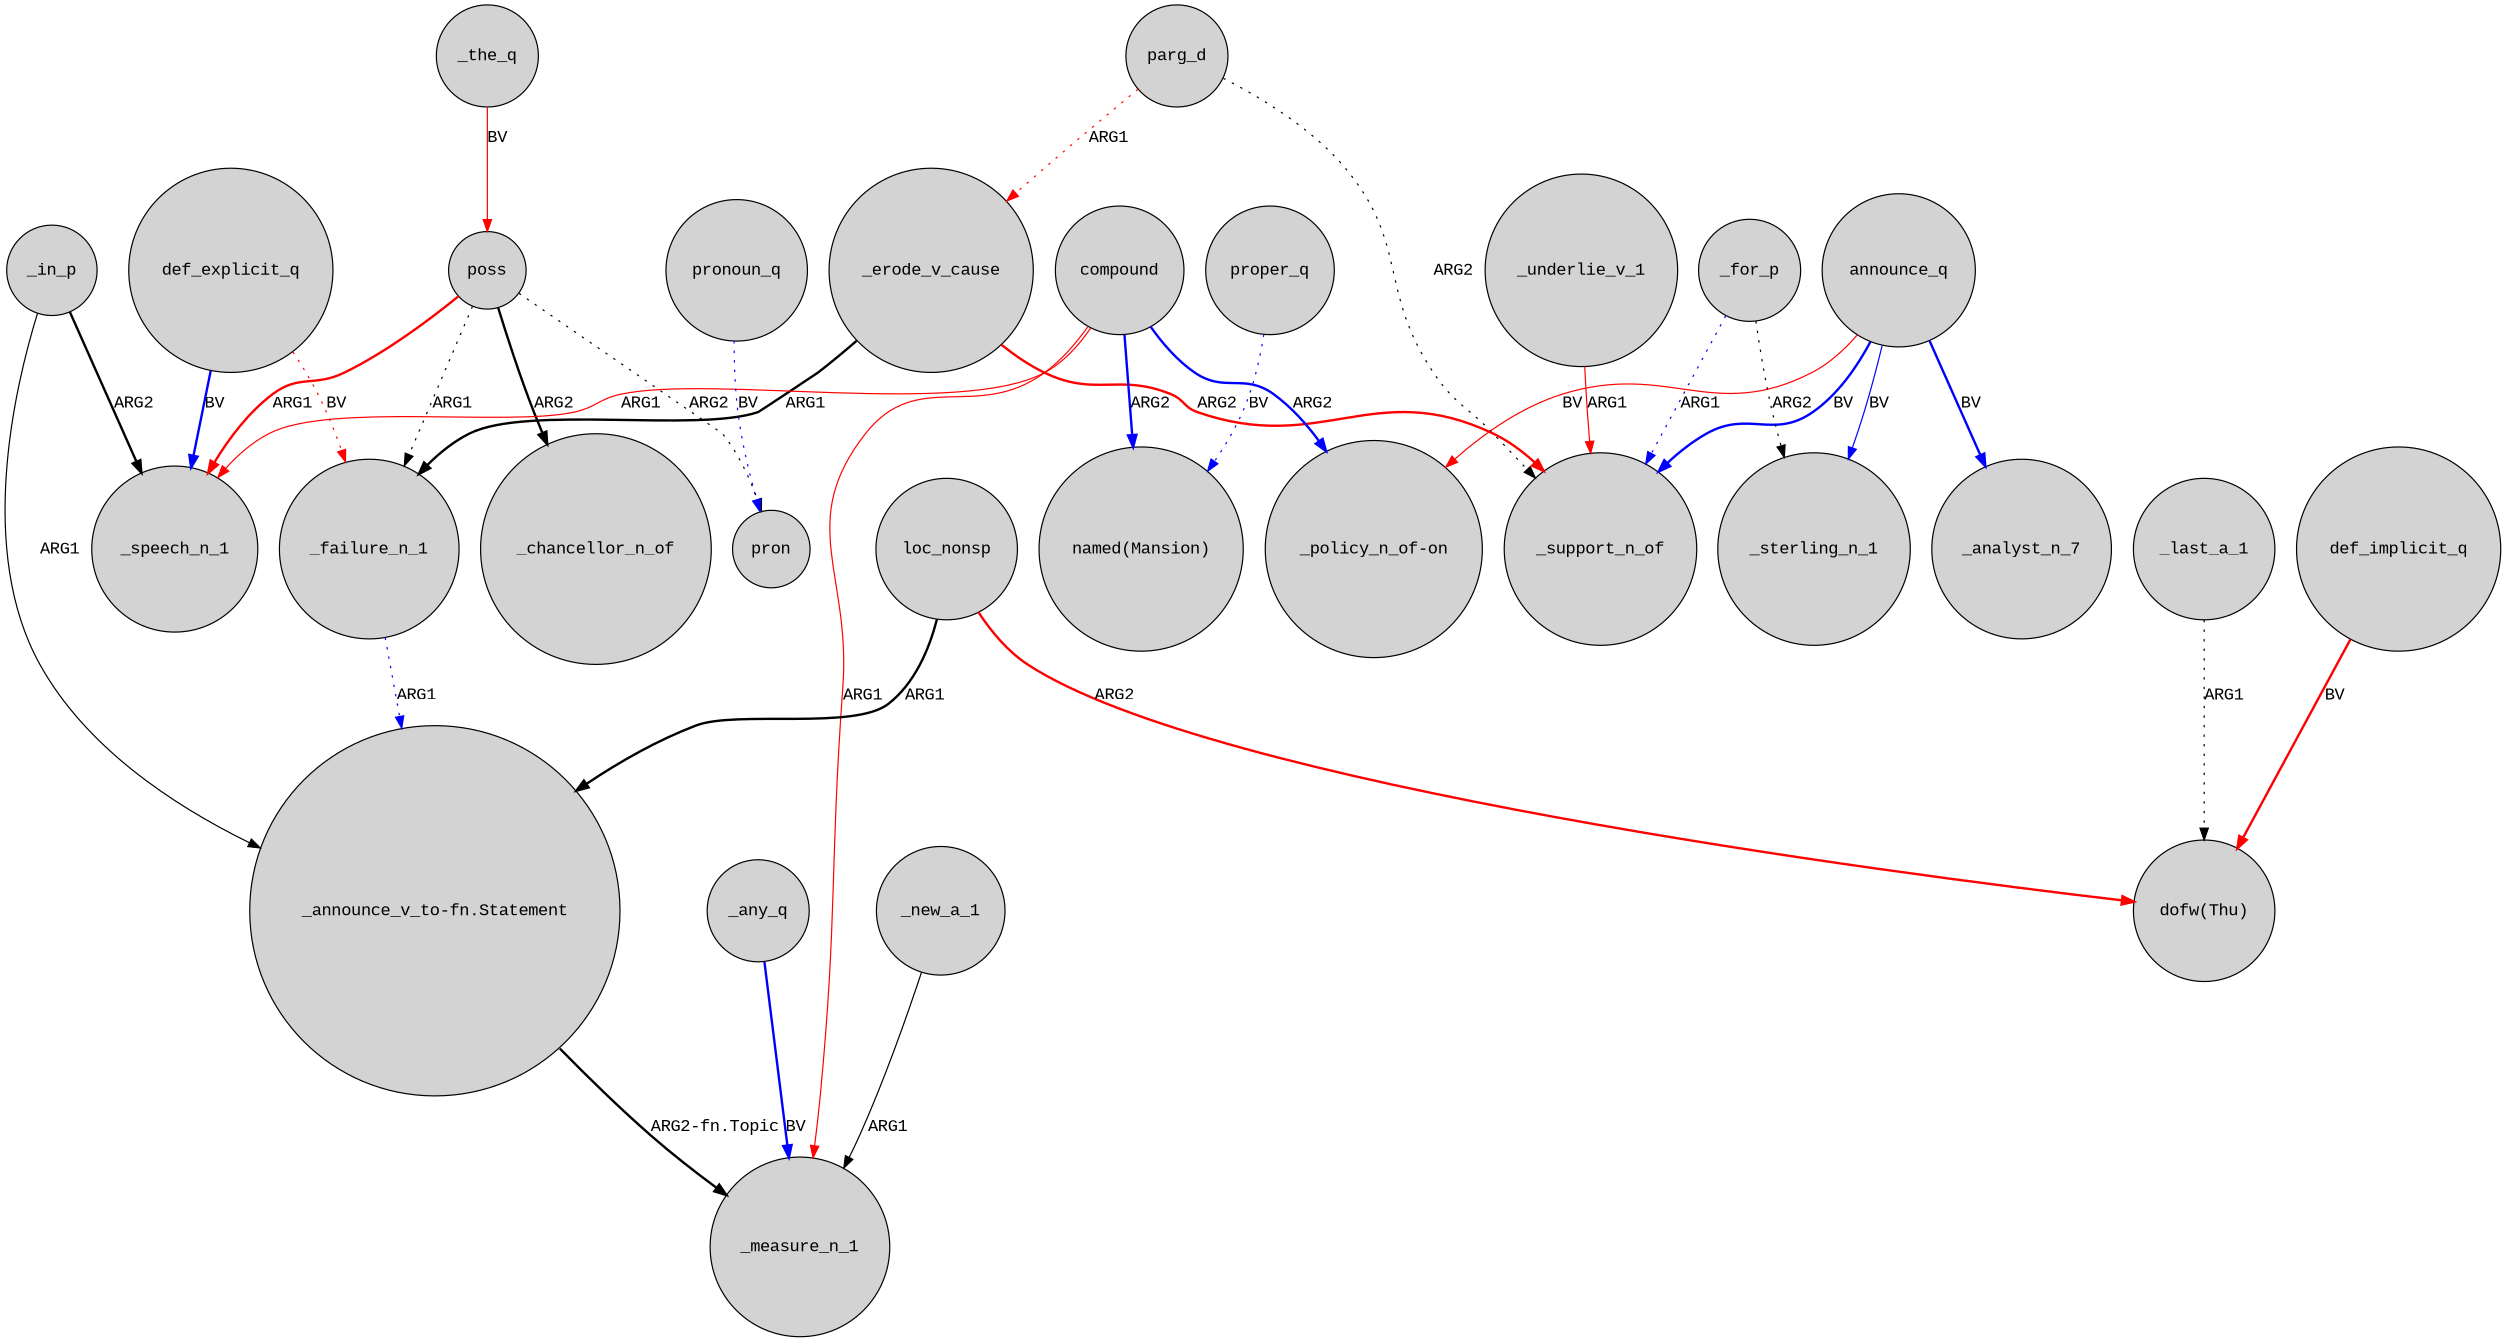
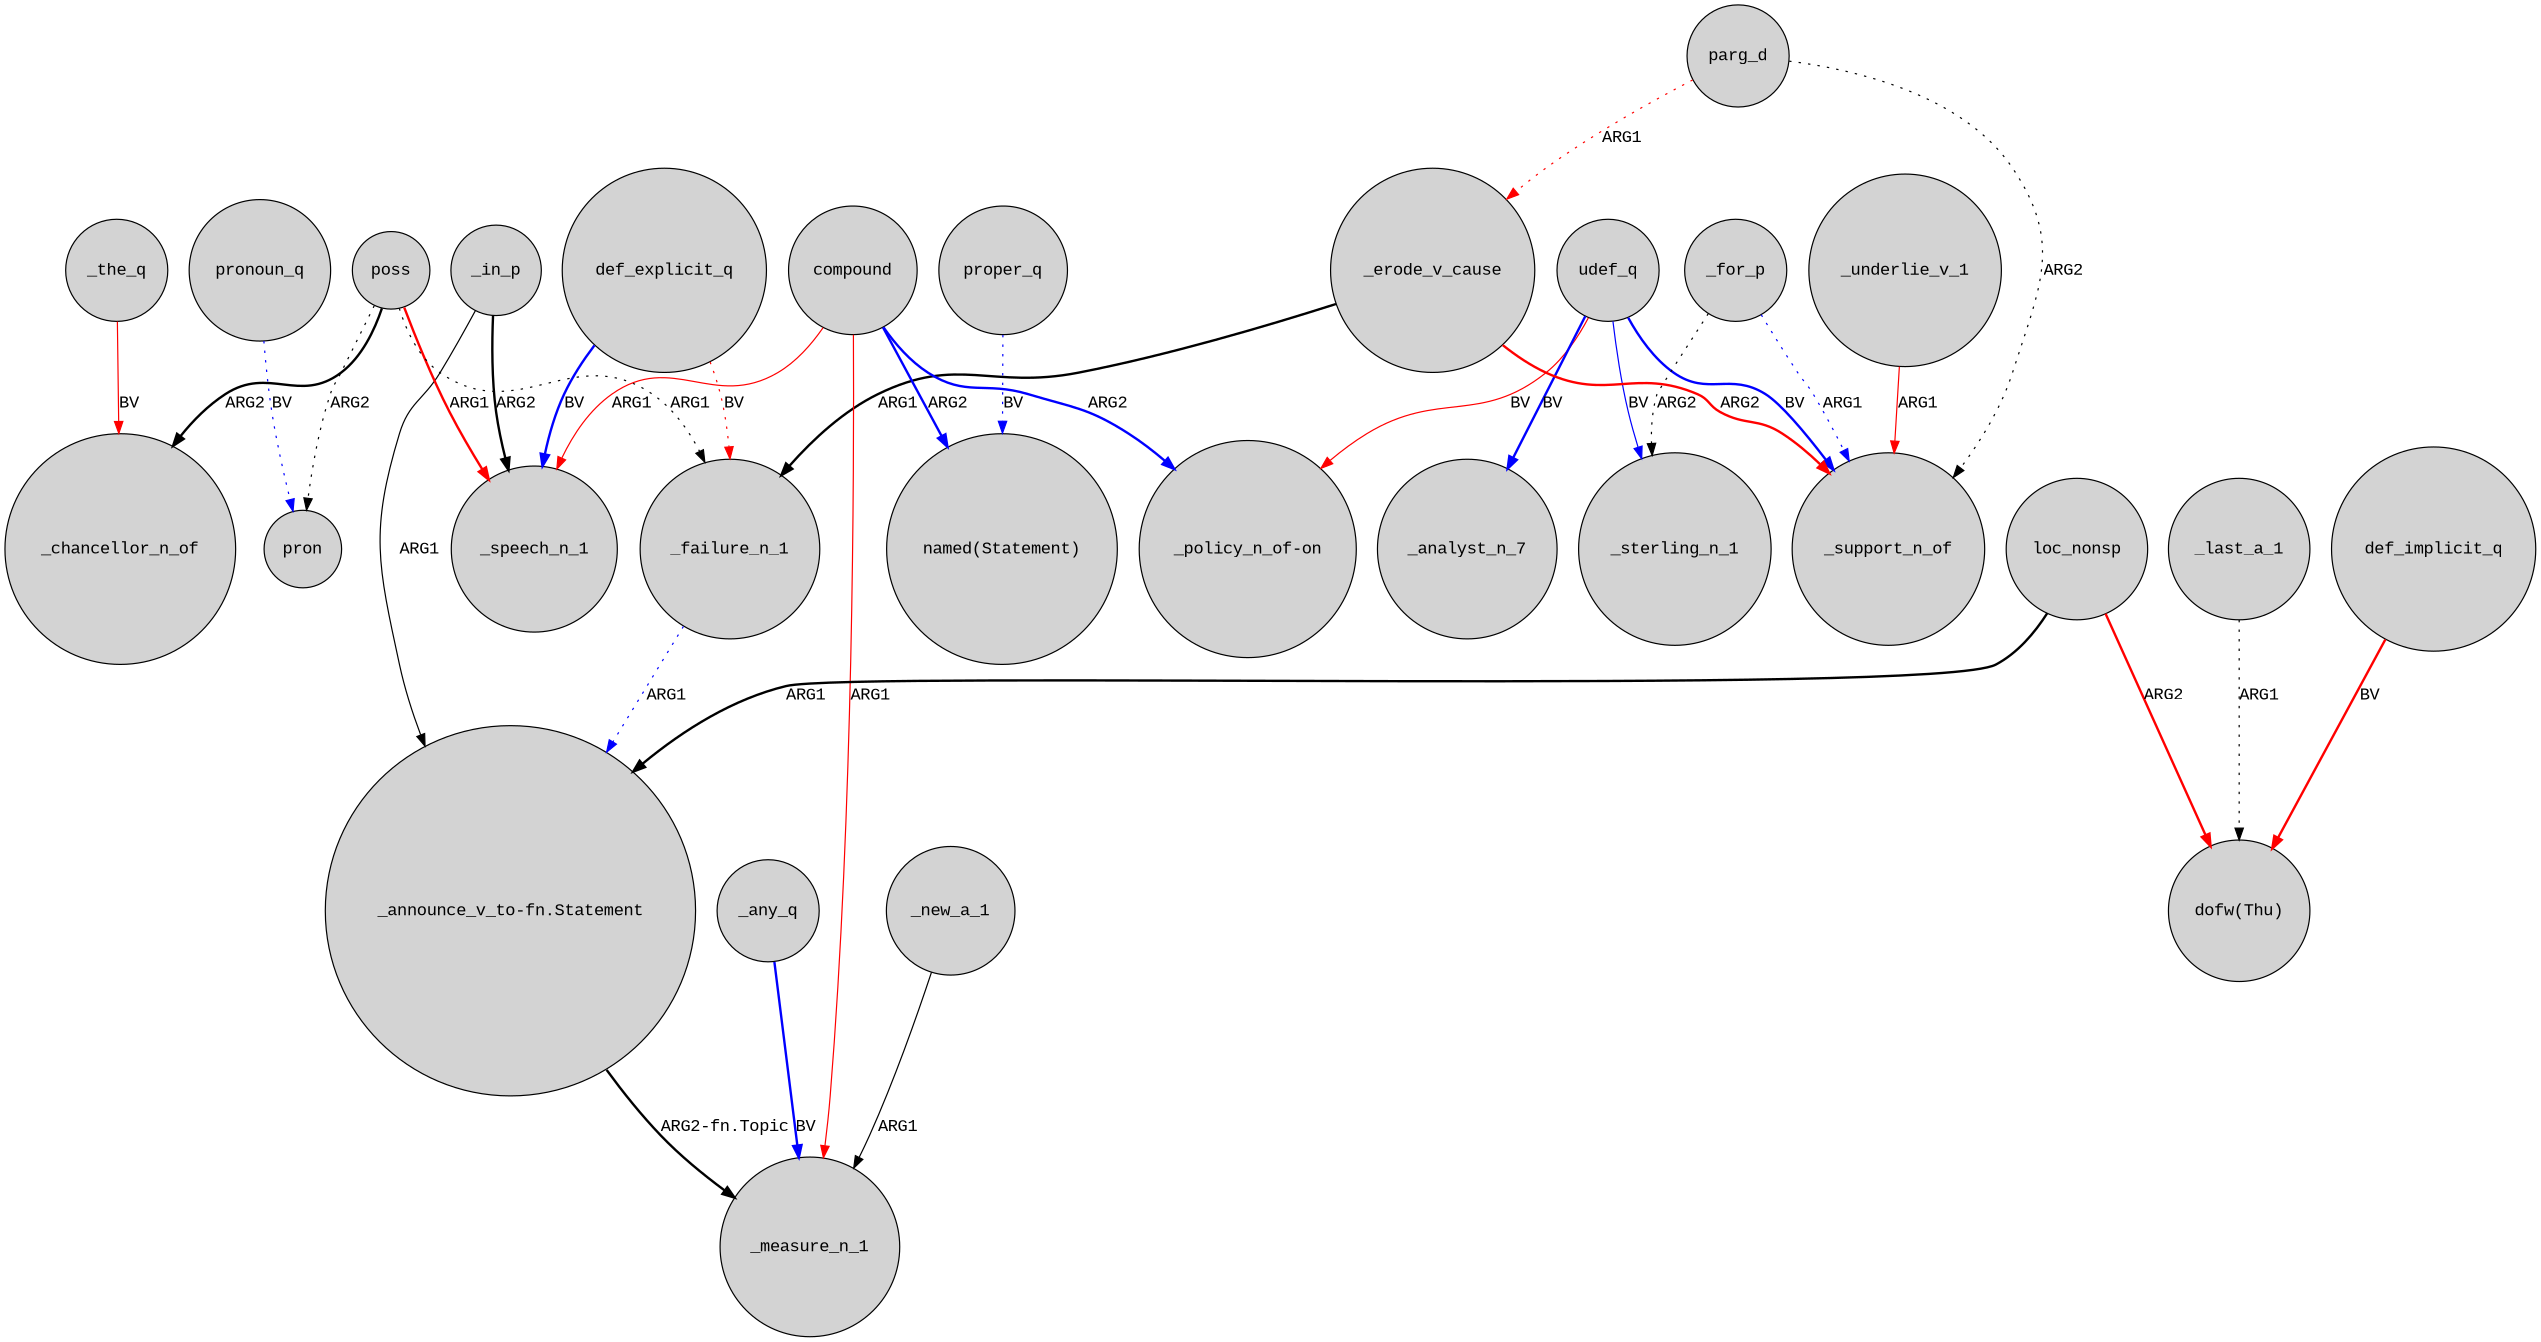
  digraph {
    fontname="Liberation Mono"
    node [fontname="Liberation Mono" shape=circle style=filled]
    edge [color=black fontname="Liberation Mono" style=bold]
    _in_p
    "_announce_v_to-fn.Statement"
    _speech_n_1
    _measure_n_1
-   udef_q [label=announce_q]
+   udef_q
    _support_n_of
    "_policy_n_of-on"
    _sterling_n_1
    n9 [label=_analyst_n_7]
    poss
    pron
    _failure_n_1
    _chancellor_n_of
    parg_d
    _erode_v_cause
    _any_q
    compound
-   "named(Mansion)"
+   "named(Mansion)" [label="named(Statement)"]
    proper_q
    def_explicit_q
    _last_a_1
    "dofw(Thu)"
    _for_p
    loc_nonsp
    pronoun_q
    def_implicit_q
    _the_q
    _new_a_1
    _underlie_v_1
    _in_p -> "_announce_v_to-fn.Statement" [label=ARG1 style=solid]
    _in_p -> _speech_n_1 [label=ARG2]
    "_announce_v_to-fn.Statement" -> _measure_n_1 [label="ARG2-fn.Topic"]
    udef_q -> _support_n_of [color=blue label=BV]
    udef_q -> "_policy_n_of-on" [color=red label=BV style=solid]
    udef_q -> _sterling_n_1 [color=blue label=BV style=solid]
    udef_q -> n9 [color=blue label=BV]
    poss -> _speech_n_1 [color=red label=ARG1]
    poss -> pron [label=ARG2 style=dotted]
    poss -> _failure_n_1 [label=ARG1 style=dotted]
    poss -> _chancellor_n_of [label=ARG2]
    _failure_n_1 -> "_announce_v_to-fn.Statement" [color=blue label=ARG1 style=dotted]
    parg_d -> _support_n_of [label=ARG2 style=dotted]
    parg_d -> _erode_v_cause [color=red label=ARG1 style=dotted]
    _erode_v_cause -> _support_n_of [color=red label=ARG2]
    _erode_v_cause -> _failure_n_1 [label=ARG1]
    _any_q -> _measure_n_1 [color=blue label=BV]
    compound -> _speech_n_1 [color=red label=ARG1 style=solid]
    compound -> _measure_n_1 [color=red label=ARG1 style=solid]
    compound -> "_policy_n_of-on" [color=blue label=ARG2]
    compound -> "named(Mansion)" [color=blue label=ARG2]
    proper_q -> "named(Mansion)" [color=blue label=BV style=dotted]
    def_explicit_q -> _speech_n_1 [color=blue label=BV]
    def_explicit_q -> _failure_n_1 [color=red label=BV style=dotted]
    _last_a_1 -> "dofw(Thu)" [label=ARG1 style=dotted]
    _for_p -> _support_n_of [color=blue label=ARG1 style=dotted]
    _for_p -> _sterling_n_1 [label=ARG2 style=dotted]
    loc_nonsp -> "_announce_v_to-fn.Statement" [label=ARG1]
    loc_nonsp -> "dofw(Thu)" [color=red label=ARG2]
    pronoun_q -> pron [color=blue label=BV style=dotted]
    def_implicit_q -> "dofw(Thu)" [color=red label=BV]
-   _the_q -> poss [color=red label=BV style=solid]
+   _the_q -> _chancellor_n_of [color=red label=BV style=solid]
    _new_a_1 -> _measure_n_1 [label=ARG1 style=solid]
    _underlie_v_1 -> _support_n_of [color=red label=ARG1 style=solid]
  }
